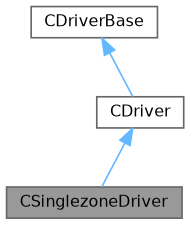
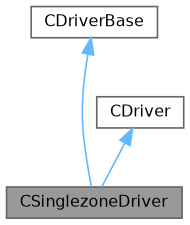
  digraph {
    fontname="DejaVu Sans"
    node [color=gray40 fillcolor=white fontname="DejaVu Sans" fontsize=10 shape=box style=filled]
    edge [color=steelblue1 dir=back fontname="DejaVu Sans" fontsize=10 labelfontname=Helvetica labelfontsize=10 style=solid]
    n1 [fillcolor=grey60 fontcolor=black height=0.2 label=CSinglezoneDriver width=0.4]
    n2 [height=0.2 label=CDriver width=0.4]
    n3 [height=0.2 label=CDriverBase width=0.4]
    n2 -> n1
-   n3 -> n2
+   n3 -> n1
  }
